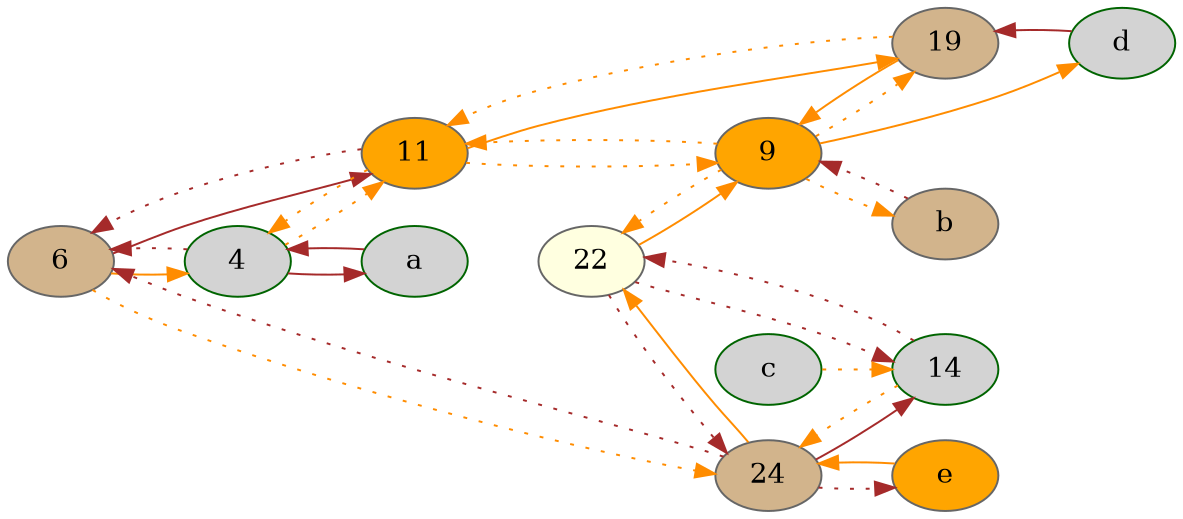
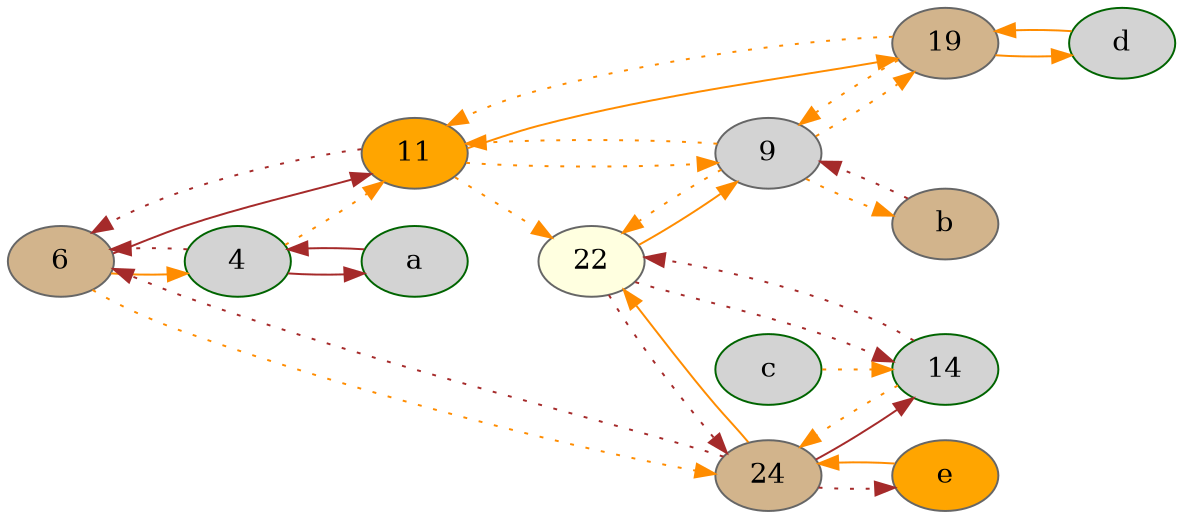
  digraph {
    rankdir=LR
    node [color=gray40 fillcolor=lightgrey style=filled]
    edge [color=darkorange style=dotted]
    6 [fillcolor=tan]
    4 [color=darkgreen]
    11 [fillcolor=orange]
    24 [fillcolor=tan]
    a [color=darkgreen]
    19 [fillcolor=tan]
-   9 [fillcolor=orange]
+   9
    14 [color=darkgreen]
    22 [fillcolor=lightyellow]
    e [fillcolor=orange]
    c [color=darkgreen]
    d [color=darkgreen]
    b [fillcolor=tan]
    6 -> 4 [style=solid]
    6 -> 11 [color=brown style=solid]
    6 -> 24
    4 -> 6 [color=brown]
    4 -> 11
    4 -> a [color=brown style=solid]
    11 -> 6 [color=brown]
-   11 -> 4
+   11 -> 22
    11 -> 19 [style=solid]
    11 -> 9
    24 -> 6 [color=brown]
    24 -> 14 [color=brown style=solid]
    24 -> 22 [style=solid]
    24 -> e [color=brown]
    a -> 4 [color=brown style=solid]
    19 -> 11
-   19 -> 9 [style=solid]
-   9 -> d [style=solid]
+   19 -> 9
+   19 -> d [style=solid]
    9 -> 11
    9 -> 19
    9 -> 22
    9 -> b
    14 -> 24
    14 -> 22 [color=brown]
    22 -> 24 [color=brown]
    22 -> 9 [style=solid]
    22 -> 14 [color=brown]
    e -> 24 [style=solid]
    c -> 14
-   d -> 19 [color=brown style=solid]
+   d -> 19 [style=solid]
    b -> 9 [color=brown]
  }
